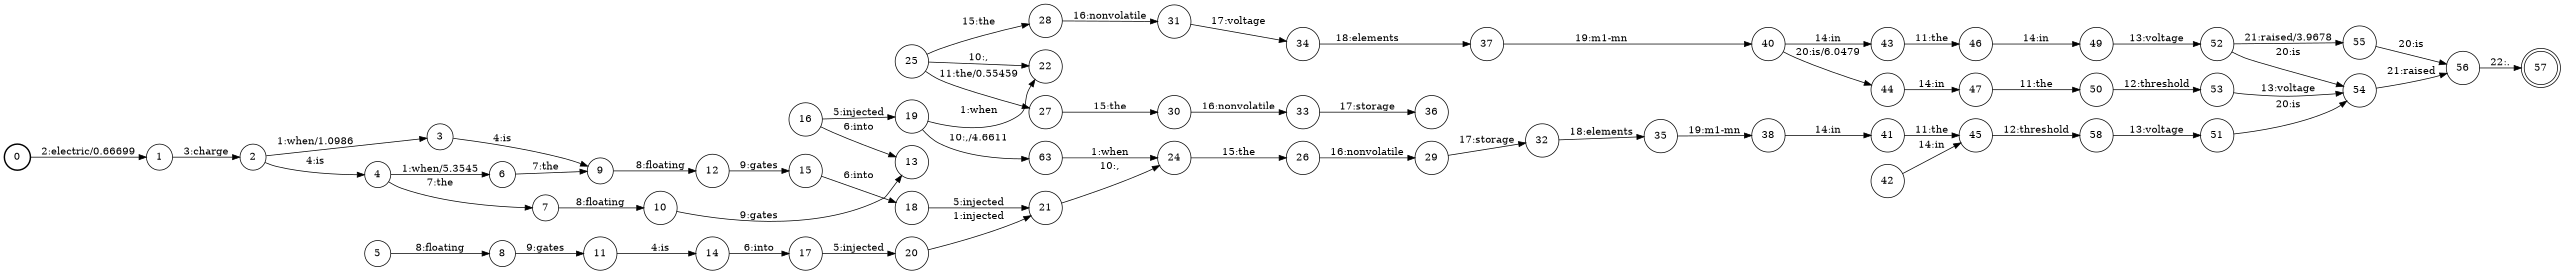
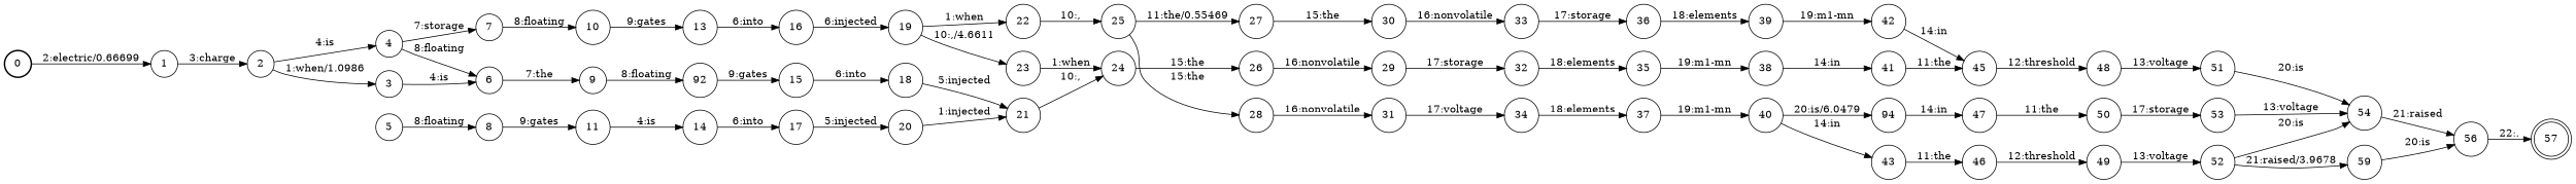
  digraph {
    nodesep=0.25
    rankdir=LR
    ranksep=0.4
    node [fontsize=14 shape=circle style=solid]
    edge [fontsize=14]
    n1 [label=0 style=bold]
    n2 [label=1]
    n3 [label=2]
    n4 [label=3]
    n5 [label=4]
    n6 [label=6]
    n7 [label=7]
    n8 [label=5]
    n9 [label=8]
    n10 [label=9]
    n11 [label=10]
    n12 [label=11]
-   n13 [label=12]
+   n13 [label=92]
    n14 [label=13]
    n15 [label=14]
    n16 [label=15]
    n17 [label=16]
    n18 [label=17]
    n19 [label=18]
    n20 [label=19]
    n21 [label=20]
    n22 [label=21]
    n23 [label=22]
-   n24 [label=63]
+   n24 [label=23]
    n25 [label=24]
    n26 [label=25]
    n27 [label=26]
    n28 [label=27]
    n29 [label=28]
    n30 [label=29]
    n31 [label=30]
    n32 [label=31]
    n33 [label=32]
    n34 [label=33]
    n35 [label=34]
    n36 [label=35]
    n37 [label=36]
    n38 [label=37]
    n39 [label=38]
+   n40 [label=39]
    n41 [label=40]
    n42 [label=41]
    n43 [label=42]
-   n44 [label=44]
+   n44 [label=94]
    n45 [label=43]
    n46 [label=45]
    n47 [label=47]
    n48 [label=46]
-   n49 [label=58]
+   n49 [label=48]
    n50 [label=50]
    n51 [label=49]
    n52 [label=51]
    n53 [label=52]
    n54 [label=53]
    n55 [label=54]
-   n56 [label=55]
+   n56 [label=59]
    n57 [label=56]
    n58 [label=57 shape=doublecircle]
    n1 -> n2 [label="2:electric/0.66699"]
    n2 -> n3 [label="3:charge"]
    n3 -> n4 [label="1:when/1.0986"]
    n3 -> n5 [label="4:is"]
-   n4 -> n10 [label="4:is"]
-   n5 -> n6 [label="1:when/5.3545"]
-   n5 -> n7 [label="7:the"]
+   n4 -> n6 [label="4:is"]
+   n5 -> n6 [label="8:floating"]
+   n5 -> n7 [label="7:storage"]
    n6 -> n10 [label="7:the"]
    n7 -> n11 [label="8:floating"]
    n8 -> n9 [label="8:floating"]
    n9 -> n12 [label="9:gates"]
    n10 -> n13 [label="8:floating"]
    n11 -> n14 [label="9:gates"]
    n12 -> n15 [label="4:is"]
    n13 -> n16 [label="9:gates"]
-   n17 -> n14 [label="6:into"]
+   n14 -> n17 [label="6:into"]
    n15 -> n18 [label="6:into"]
    n16 -> n19 [label="6:into"]
-   n17 -> n20 [label="5:injected"]
+   n17 -> n20 [label="6:injected"]
    n18 -> n21 [label="5:injected"]
    n19 -> n22 [label="5:injected"]
    n20 -> n23 [label="1:when"]
    n20 -> n24 [label="10:,/4.6611"]
    n21 -> n22 [label="1:injected"]
    n22 -> n25 [label="10:,"]
-   n26 -> n23 [label="10:,"]
+   n23 -> n26 [label="10:,"]
    n24 -> n25 [label="1:when"]
    n25 -> n27 [label="15:the"]
-   n26 -> n28 [label="11:the/0.55459"]
+   n26 -> n28 [label="11:the/0.55469"]
    n26 -> n29 [label="15:the"]
    n27 -> n30 [label="16:nonvolatile"]
    n28 -> n31 [label="15:the"]
    n29 -> n32 [label="16:nonvolatile"]
    n30 -> n33 [label="17:storage"]
    n31 -> n34 [label="16:nonvolatile"]
    n32 -> n35 [label="17:voltage"]
    n33 -> n36 [label="18:elements"]
    n34 -> n37 [label="17:storage"]
    n35 -> n38 [label="18:elements"]
    n36 -> n39 [label="19:m1-mn"]
+   n37 -> n40 [label="18:elements"]
    n38 -> n41 [label="19:m1-mn"]
    n39 -> n42 [label="14:in"]
+   n40 -> n43 [label="19:m1-mn"]
    n41 -> n44 [label="20:is/6.0479"]
    n41 -> n45 [label="14:in"]
    n42 -> n46 [label="11:the"]
    n43 -> n46 [label="14:in"]
    n44 -> n47 [label="14:in"]
    n45 -> n48 [label="11:the"]
    n46 -> n49 [label="12:threshold"]
    n47 -> n50 [label="11:the"]
-   n48 -> n51 [label="14:in"]
+   n48 -> n51 [label="12:threshold"]
    n49 -> n52 [label="13:voltage"]
-   n50 -> n54 [label="12:threshold"]
+   n50 -> n54 [label="17:storage"]
    n51 -> n53 [label="13:voltage"]
    n52 -> n55 [label="20:is"]
    n53 -> n55 [label="20:is"]
    n53 -> n56 [label="21:raised/3.9678"]
    n54 -> n55 [label="13:voltage"]
    n55 -> n57 [label="21:raised"]
    n56 -> n57 [label="20:is"]
    n57 -> n58 [label="22:."]
  }
